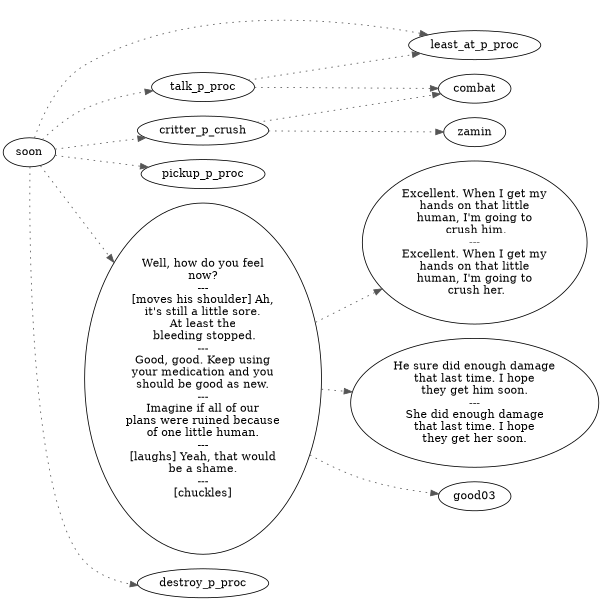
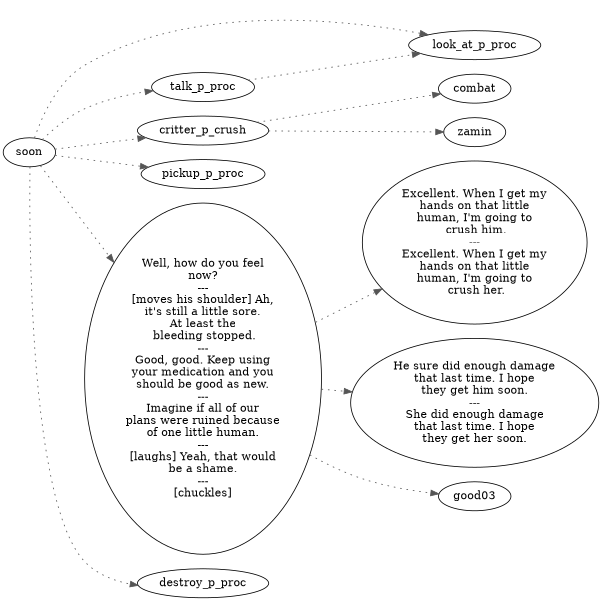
  digraph {
    rankdir=LR
    node [color="#000000" fillcolor="#FFFFFF" style=filled]
    edge [color="#555555" style=dotted]
    n1 [label=soon]
-   look_at_p_proc [label=least_at_p_proc]
+   look_at_p_proc
    pickup_p_proc
    talk_p_proc
    n5 [label="Well, how do you feel\nnow?\n---\n[moves his shoulder] Ah,\nit's still a little sore.\nAt least the\n bleeding stopped.\n---\nGood, good. Keep using\nyour medication and you\nshould be good as new.\n---\nImagine if all of our\nplans were ruined because\nof one little human.\n---\n[laughs] Yeah, that would\nbe a shame.\n---\n[chuckles]"]
    n6 [label=critter_p_crush]
    destroy_p_proc
    combat
    n9 [label="Excellent. When I get my\nhands on that little\nhuman, I'm going to\n crush him.\n---\nExcellent. When I get my\nhands on that little\nhuman, I'm going to\n crush her."]
    n10 [label="He sure did enough damage\nthat last time. I hope\nthey get him soon.\n---\nShe did enough damage\nthat last time. I hope\nthey get her soon."]
    n11 [label=good03]
    zamin
    n1 -> look_at_p_proc
    n1 -> pickup_p_proc
    n1 -> talk_p_proc
    n1 -> n5
    n1 -> n6
    n1 -> destroy_p_proc
    talk_p_proc -> look_at_p_proc
-   talk_p_proc -> combat
    n5 -> n9
    n5 -> n10
    n5 -> n11
    n6 -> combat
    n6 -> zamin
  }
